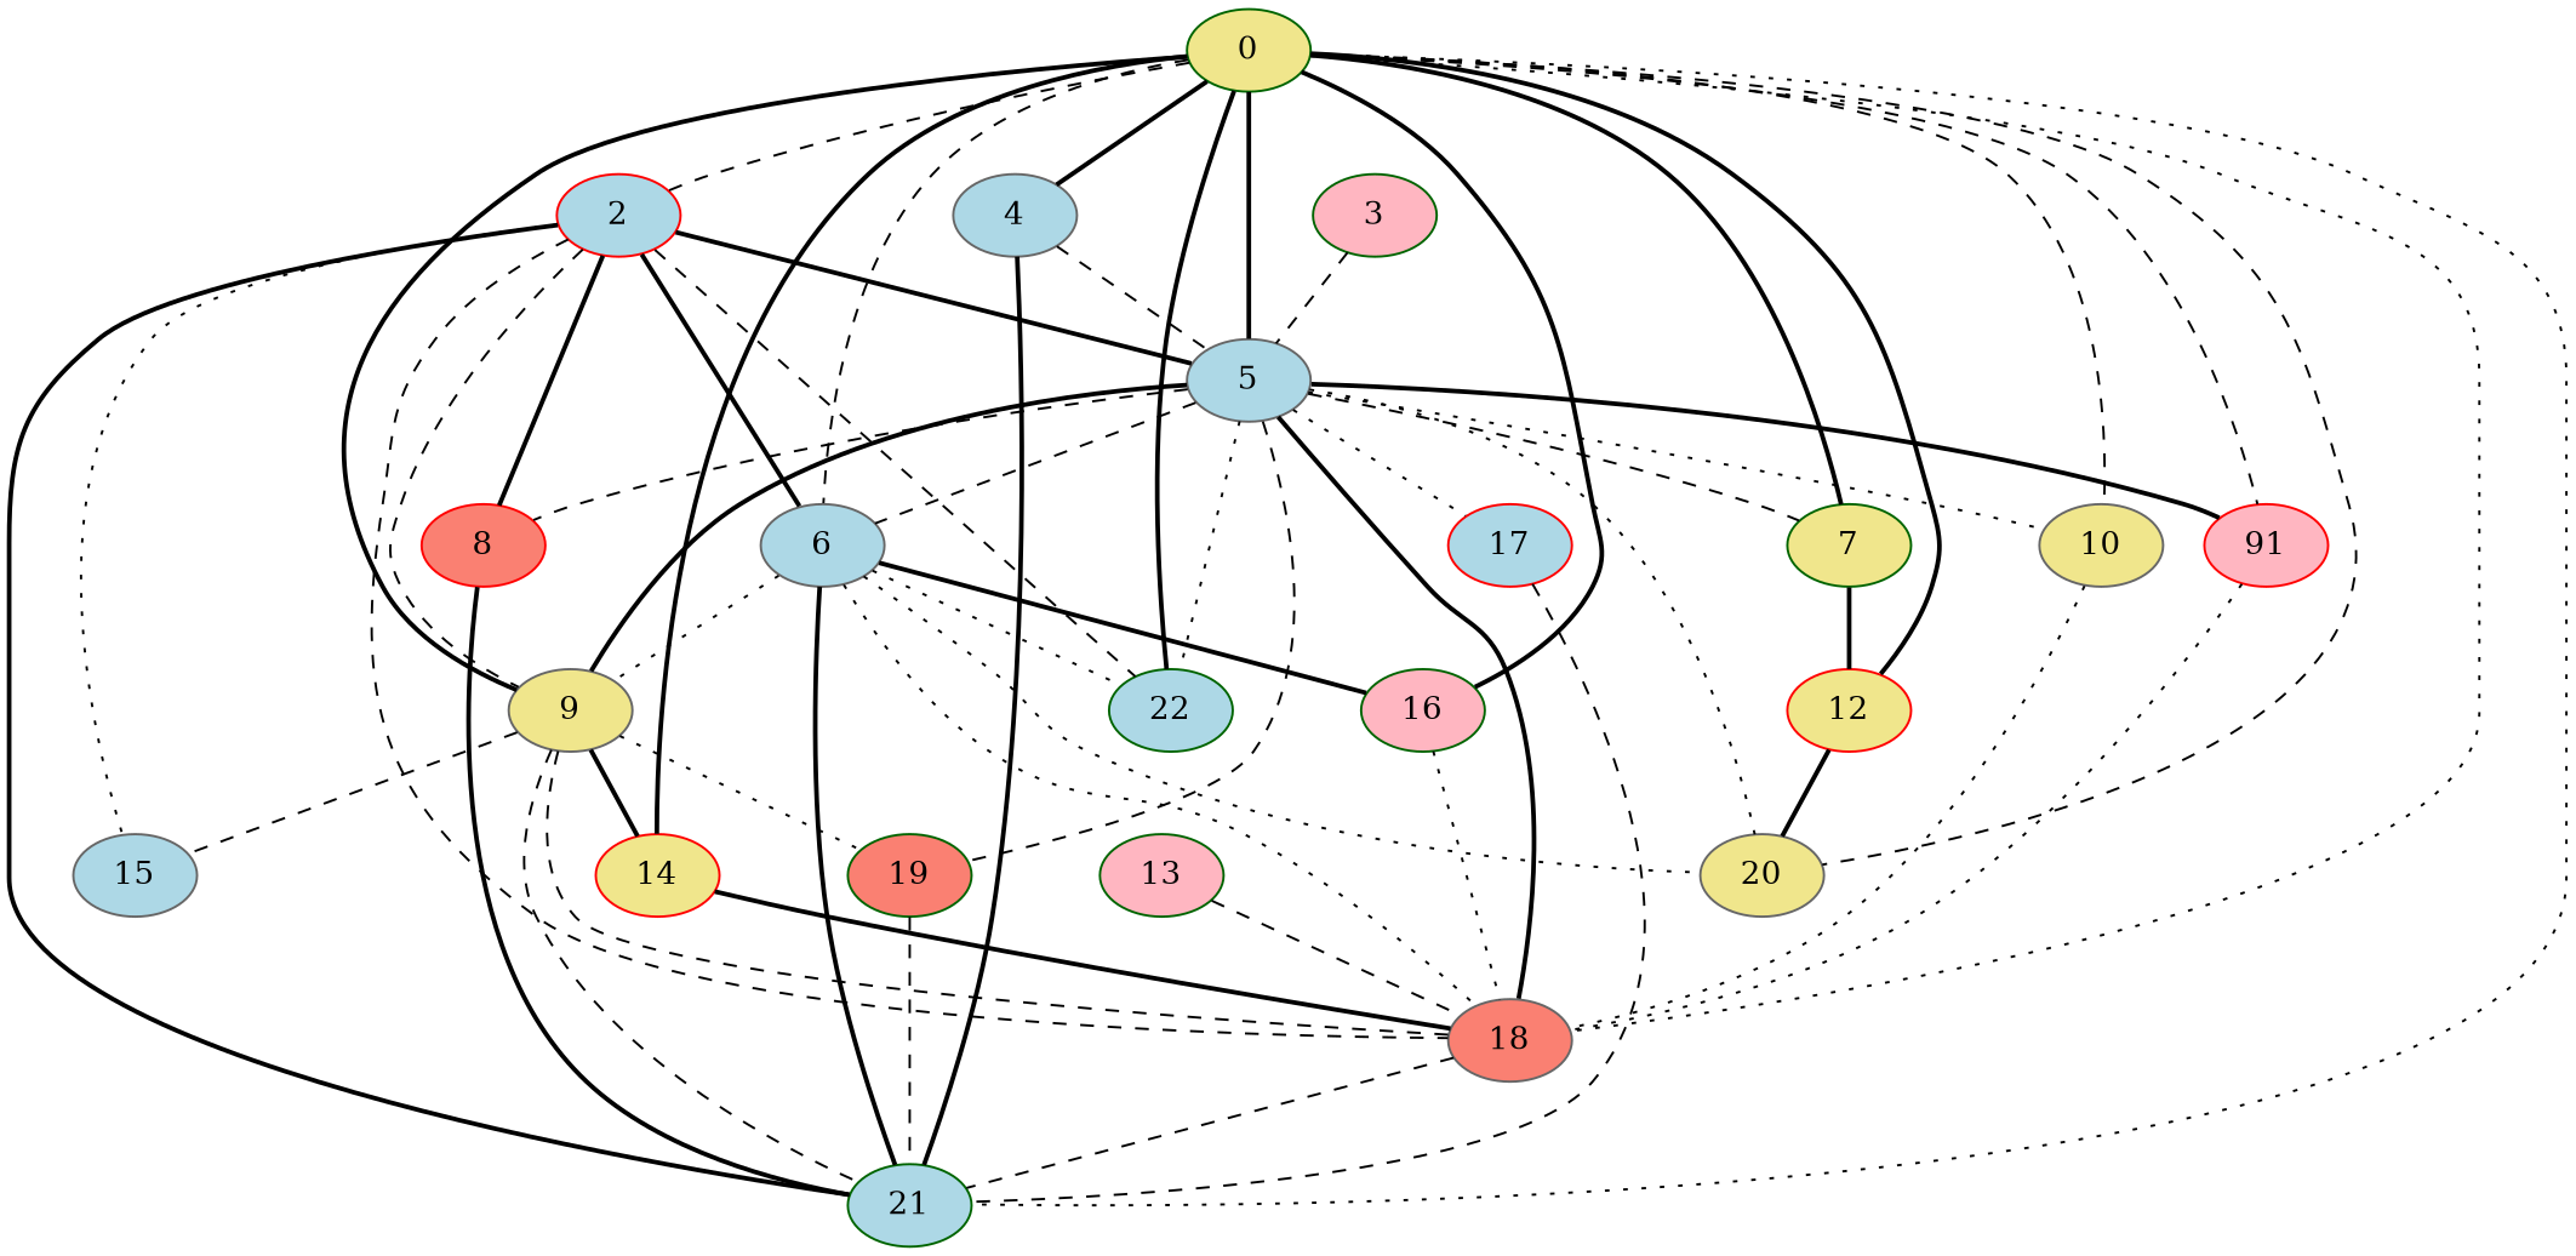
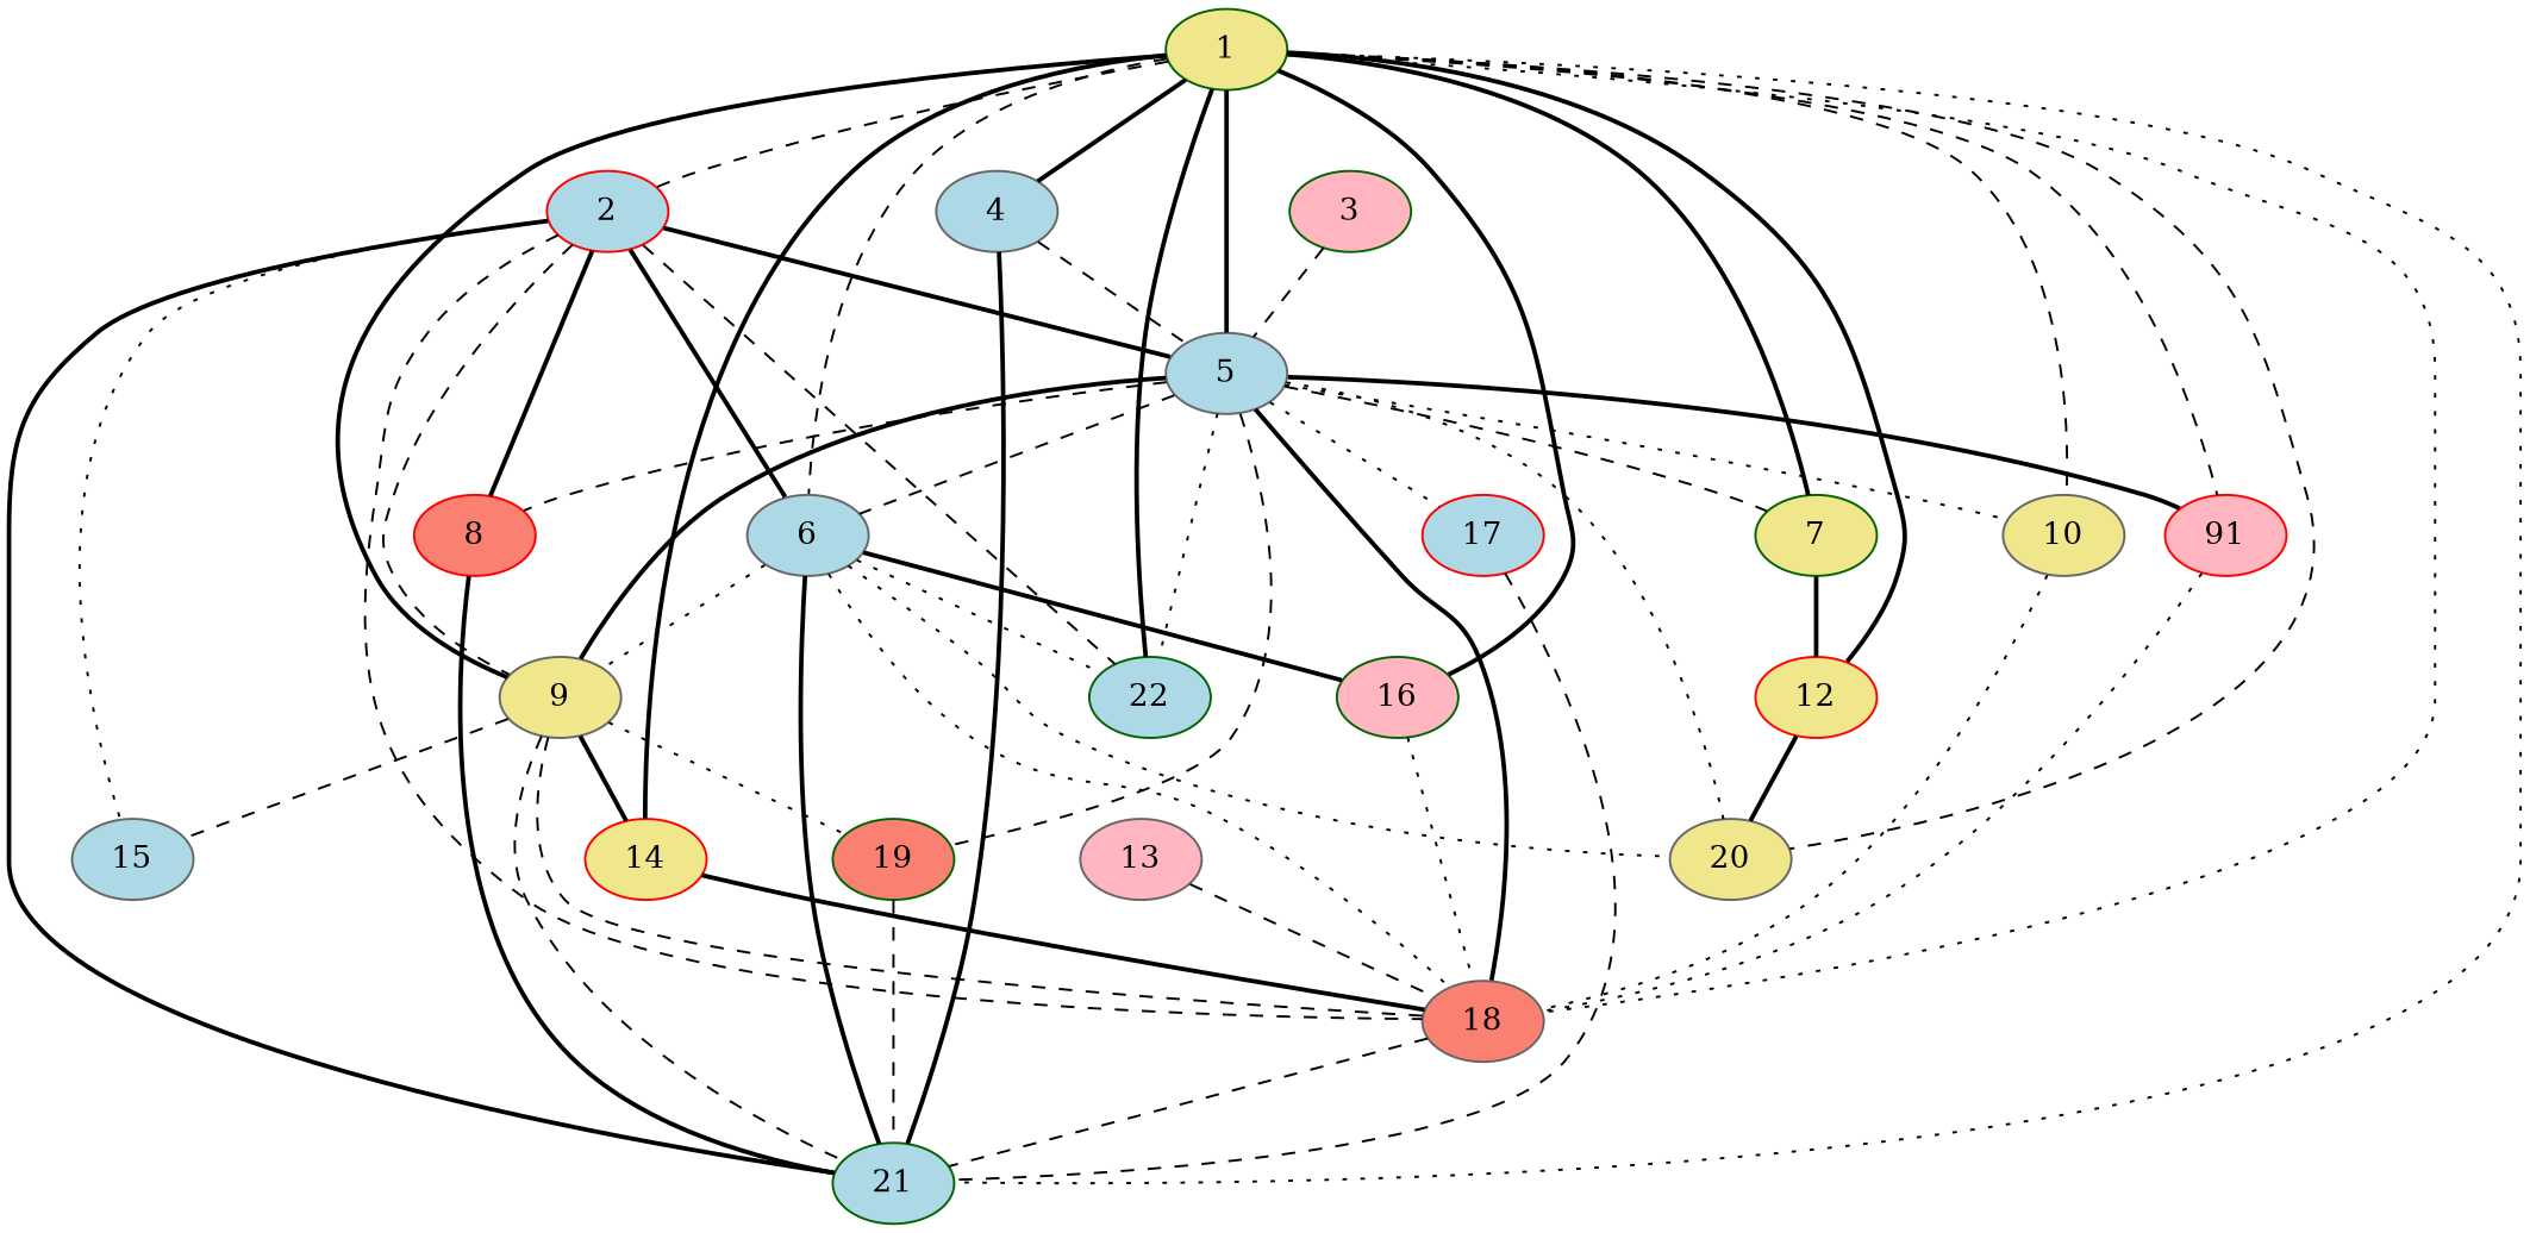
  graph {
    node [color=gray40 fillcolor=lightblue style=filled]
    edge [style=bold weight=1.0]
-   1 [color=darkgreen fillcolor=khaki label=0]
+   1 [color=darkgreen fillcolor=khaki]
    2 [color=red]
    4
    5
    6
    7 [color=darkgreen fillcolor=khaki]
    9 [fillcolor=khaki]
    10 [fillcolor=khaki]
    n9 [color=red fillcolor=lightpink label=91]
    12 [color=red fillcolor=khaki]
    14 [color=red fillcolor=khaki]
    16 [color=darkgreen fillcolor=lightpink]
    18 [fillcolor=salmon]
    20 [fillcolor=khaki]
    21 [color=darkgreen]
    22 [color=darkgreen]
    8 [color=red fillcolor=salmon]
    15
    17 [color=red]
    19 [color=darkgreen fillcolor=salmon]
    3 [color=darkgreen fillcolor=lightpink]
-   13 [color=darkgreen fillcolor=lightpink]
+   13 [fillcolor=lightpink]
    1 -- 2 [style=dashed weight=3.0]
    1 -- 4
    1 -- 5 [weight=4.0]
    1 -- 6 [style=dashed weight=6.0]
    1 -- 7
    1 -- 9 [weight=2.0]
    1 -- 10 [style=dashed]
    1 -- n9 [style=dashed]
    1 -- 12
    1 -- 14
    1 -- 16 [weight=2.0]
    1 -- 18 [style=dotted weight=3.0]
    1 -- 20 [style=dashed]
    1 -- 21 [style=dotted weight=2.0]
    1 -- 22
    2 -- 5 [weight=3.0]
    2 -- 6 [weight=2.0]
    2 -- 9 [style=dashed]
    2 -- 18 [style=dashed]
    2 -- 21
    2 -- 22 [style=dashed]
    2 -- 8
    2 -- 15 [style=dotted weight=2.0]
    4 -- 5 [style=dashed]
    4 -- 21
    5 -- 6 [style=dashed weight=5.0]
    5 -- 7 [style=dashed]
    5 -- 9 [weight=3.0]
    5 -- 10 [style=dotted weight=2.0]
    5 -- n9
    5 -- 18 [weight=4.0]
    5 -- 20 [style=dotted]
    5 -- 22 [style=dotted]
    5 -- 8 [style=dashed]
    5 -- 17 [style=dotted weight=2.0]
    5 -- 19 [style=dashed weight=2.0]
    6 -- 9 [style=dotted weight=3.0]
    6 -- 16
    6 -- 18 [style=dotted weight=2.0]
    6 -- 20 [style=dotted weight=2.0]
    6 -- 21 [weight=2.0]
    6 -- 22 [style=dotted]
    7 -- 12
    9 -- 14
    9 -- 18 [style=dashed]
    9 -- 21 [style=dashed]
    9 -- 15 [style=dashed]
    9 -- 19 [style=dotted]
    10 -- 18 [style=dotted]
    n9 -- 18 [style=dotted]
    12 -- 20
    14 -- 18
    16 -- 18 [style=dotted]
    18 -- 21 [style=dashed]
    8 -- 21
    17 -- 21 [style=dashed]
    19 -- 21 [style=dashed weight=2.0]
    3 -- 5 [style=dashed]
    13 -- 18 [style=dashed]
  }
